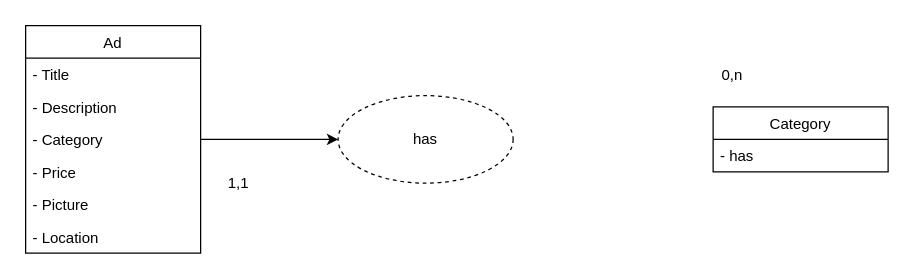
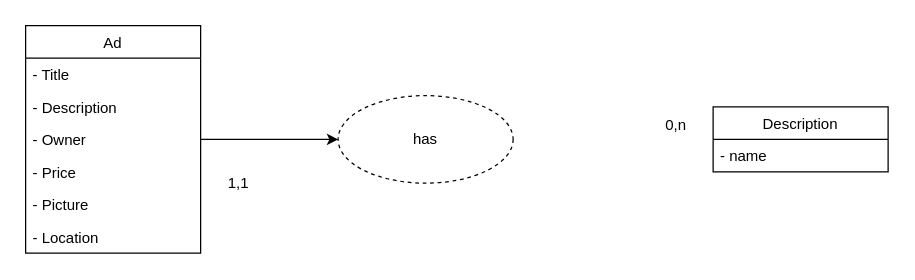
  <mxCell id="0" />
  <mxCell id="1" parent="0" />
  <mxCell id="2" value="Ad" style="swimlane;fontStyle=0;childLayout=stackLayout;horizontal=1;startSize=26;fillColor=none;horizontalStack=0;resizeParent=1;resizeParentMax=0;resizeLast=0;collapsible=1;marginBottom=0;" vertex="1" parent="1"><mxGeometry x="20" y="20" width="140" height="182" as="geometry" /></mxCell>
  <mxCell id="3" value="- Title" style="text;strokeColor=none;fillColor=none;align=left;verticalAlign=top;spacingLeft=4;spacingRight=4;overflow=hidden;rotatable=0;points=[[0,0.5],[1,0.5]];portConstraint=eastwest;" vertex="1" parent="2"><mxGeometry y="26" width="140" height="26" as="geometry" /></mxCell>
  <mxCell id="4" value="- Description" style="text;strokeColor=none;fillColor=none;align=left;verticalAlign=top;spacingLeft=4;spacingRight=4;overflow=hidden;rotatable=0;points=[[0,0.5],[1,0.5]];portConstraint=eastwest;" vertex="1" parent="2"><mxGeometry y="52" width="140" height="26" as="geometry" /></mxCell>
- <mxCell id="5" value="- Category" style="text;strokeColor=none;fillColor=none;align=left;verticalAlign=top;spacingLeft=4;spacingRight=4;overflow=hidden;rotatable=0;points=[[0,0.5],[1,0.5]];portConstraint=eastwest;" vertex="1" parent="2"><mxGeometry y="78" width="140" height="26" as="geometry" /></mxCell>
+ <mxCell id="5" value="- Owner" style="text;strokeColor=none;fillColor=none;align=left;verticalAlign=top;spacingLeft=4;spacingRight=4;overflow=hidden;rotatable=0;points=[[0,0.5],[1,0.5]];portConstraint=eastwest;" vertex="1" parent="2"><mxGeometry y="78" width="140" height="26" as="geometry" /></mxCell>
  <mxCell id="6" value="- Price" style="text;strokeColor=none;fillColor=none;align=left;verticalAlign=top;spacingLeft=4;spacingRight=4;overflow=hidden;rotatable=0;points=[[0,0.5],[1,0.5]];portConstraint=eastwest;" vertex="1" parent="2"><mxGeometry y="104" width="140" height="26" as="geometry" /></mxCell>
  <mxCell id="7" value="- Picture" style="text;strokeColor=none;fillColor=none;align=left;verticalAlign=top;spacingLeft=4;spacingRight=4;overflow=hidden;rotatable=0;points=[[0,0.5],[1,0.5]];portConstraint=eastwest;" vertex="1" parent="2"><mxGeometry y="130" width="140" height="26" as="geometry" /></mxCell>
  <mxCell id="8" value="- Location" style="text;strokeColor=none;fillColor=none;align=left;verticalAlign=top;spacingLeft=4;spacingRight=4;overflow=hidden;rotatable=0;points=[[0,0.5],[1,0.5]];portConstraint=eastwest;" vertex="1" parent="2"><mxGeometry y="156" width="140" height="26" as="geometry" /></mxCell>
- <mxCell id="9" value="Category" style="swimlane;fontStyle=0;childLayout=stackLayout;horizontal=1;startSize=26;fillColor=none;horizontalStack=0;resizeParent=1;resizeParentMax=0;resizeLast=0;collapsible=1;marginBottom=0;" vertex="1" parent="1"><mxGeometry x="570" y="85" width="140" height="52" as="geometry" /></mxCell>
- <mxCell id="10" value="- has" style="text;strokeColor=none;fillColor=none;align=left;verticalAlign=top;spacingLeft=4;spacingRight=4;overflow=hidden;rotatable=0;points=[[0,0.5],[1,0.5]];portConstraint=eastwest;" vertex="1" parent="9"><mxGeometry y="26" width="140" height="26" as="geometry" /></mxCell>
+ <mxCell id="9" value="Description" style="swimlane;fontStyle=0;childLayout=stackLayout;horizontal=1;startSize=26;fillColor=none;horizontalStack=0;resizeParent=1;resizeParentMax=0;resizeLast=0;collapsible=1;marginBottom=0;" vertex="1" parent="1"><mxGeometry x="570" y="85" width="140" height="52" as="geometry" /></mxCell>
+ <mxCell id="10" value="- name" style="text;strokeColor=none;fillColor=none;align=left;verticalAlign=top;spacingLeft=4;spacingRight=4;overflow=hidden;rotatable=0;points=[[0,0.5],[1,0.5]];portConstraint=eastwest;" vertex="1" parent="9"><mxGeometry y="26" width="140" height="26" as="geometry" /></mxCell>
  <mxCell id="11" value="has" style="ellipse;whiteSpace=wrap;html=1;dashed=1;" vertex="1" parent="1"><mxGeometry x="270" y="76" width="140" height="70" as="geometry" /></mxCell>
  <mxCell id="12" style="edgeStyle=orthogonalEdgeStyle;html=1;exitX=1;exitY=0.5;exitDx=0;exitDy=0;entryX=0;entryY=0.5;entryDx=0;entryDy=0;" edge="1" parent="1" source="5" target="11"><mxGeometry relative="1" as="geometry" /></mxCell>
  <mxCell id="13" value="1,1" style="text;html=1;align=center;verticalAlign=middle;resizable=0;points=[];autosize=1;strokeColor=none;fillColor=none;" vertex="1" parent="1"><mxGeometry x="170" y="131" width="40" height="30" as="geometry" /></mxCell>
- <mxCell id="14" value="0,n" style="text;html=1;align=center;verticalAlign=middle;resizable=0;points=[];autosize=1;strokeColor=none;fillColor=none;" vertex="1" parent="1"><mxGeometry x="565" y="45" width="40" height="30" as="geometry" /></mxCell>
+ <mxCell id="14" value="0,n" style="text;html=1;align=center;verticalAlign=middle;resizable=0;points=[];autosize=1;strokeColor=none;fillColor=none;" vertex="1" parent="1"><mxGeometry x="520" y="85" width="40" height="30" as="geometry" /></mxCell>
